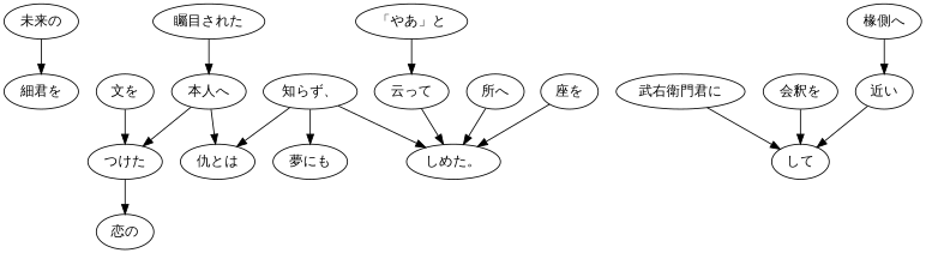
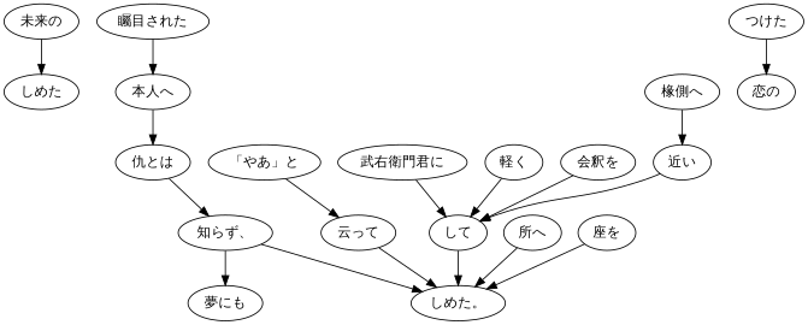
  digraph {
    n1 [label="未来の"]
-   n2 [label="細君を"]
+   n2 [label="しめた"]
    n3 [label="矚目された"]
    n4 [label="本人へ"]
    n5 [label="つけた"]
    n6 [label="仇とは"]
    n7 [label="恋の"]
-   n8 [label="文を"]
    n9 [label="知らず、"]
    n10 [label="夢にも"]
    n11 [label="しめた。"]
    n12 [label="「やあ」と"]
    n13 [label="云って"]
    n14 [label="武右衛門君に"]
    n15 [label="して"]
+   n16 [label="軽く"]
    n17 [label="会釈を"]
    n18 [label="椽側へ"]
    n19 [label="近い"]
    n20 [label="所へ"]
    n21 [label="座を"]
    n1 -> n2
    n3 -> n4
-   n4 -> n5
    n4 -> n6
    n5 -> n7
-   n9 -> n6
-   n8 -> n5
+   n6 -> n9
    n9 -> n10
    n9 -> n11
    n12 -> n13
    n13 -> n11
    n14 -> n15
+   n15 -> n11
+   n16 -> n15
    n17 -> n15
    n18 -> n19
    n19 -> n15
    n20 -> n11
    n21 -> n11
  }
